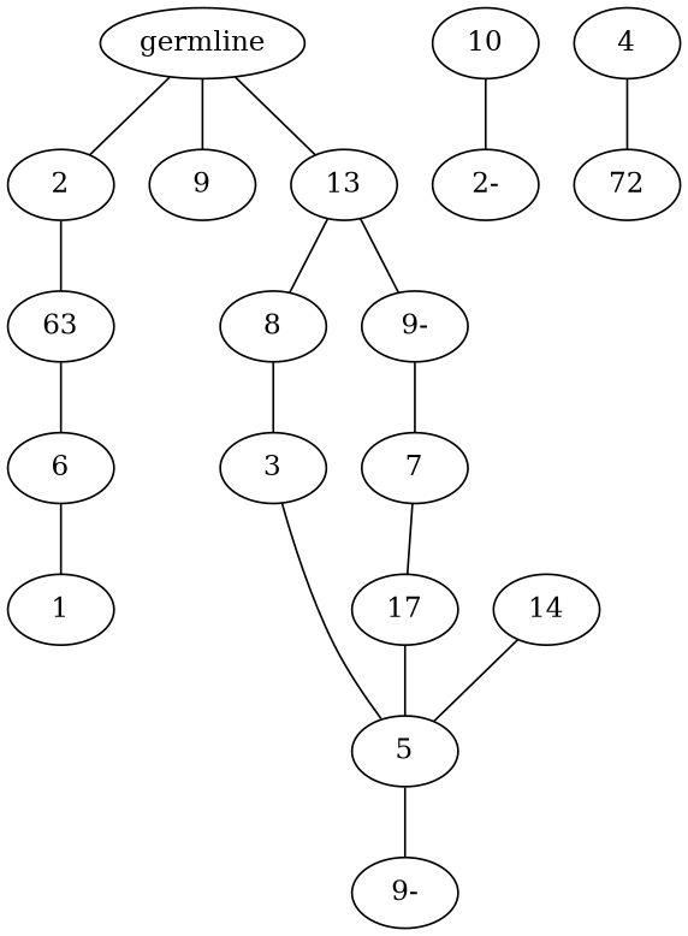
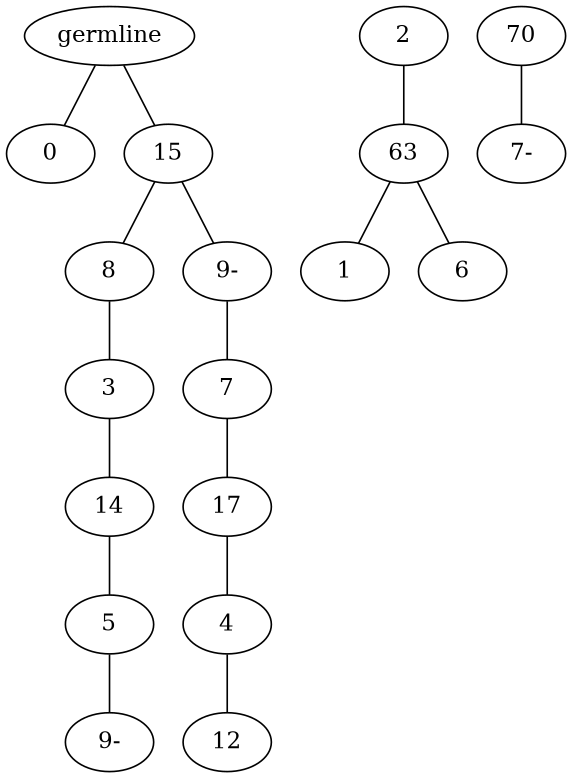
  graph {
    n1 [label=germline]
    n2 [label=2]
-   n3 [label=9]
-   n4 [label=13]
+   n3 [label=0]
+   n4 [label=15]
    n5 [label=63]
    n6 [label=1]
    n7 [label=6]
-   n8 [label=10]
-   n9 [label="2-"]
+   n8 [label=70]
+   n9 [label="7-"]
    n10 [label=8]
    n11 [label="9-"]
    n12 [label=3]
    n13 [label=7]
    n14 [label=14]
    n15 [label=5]
    n16 [label="9-"]
    n17 [label=17]
    n18 [label=4]
-   n19 [label=72]
-   n1 -- n2
+   n19 [label=12]
    n1 -- n3
    n1 -- n4
    n2 -- n5
    n4 -- n10
    n4 -- n11
-   n7 -- n6
+   n5 -- n6
    n5 -- n7
    n8 -- n9
    n10 -- n12
    n11 -- n13
-   n12 -- n15
+   n12 -- n14
    n13 -- n17
    n14 -- n15
    n15 -- n16
-   n17 -- n15
+   n17 -- n18
    n18 -- n19
  }
